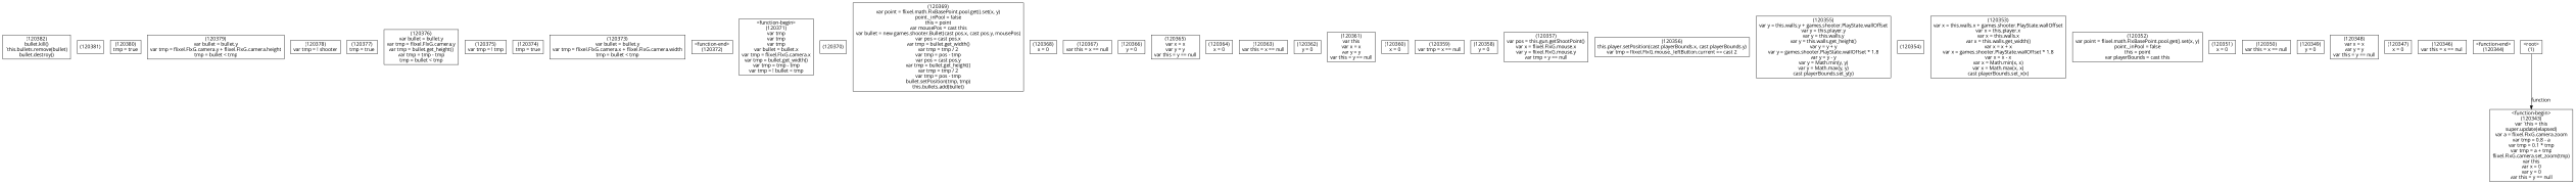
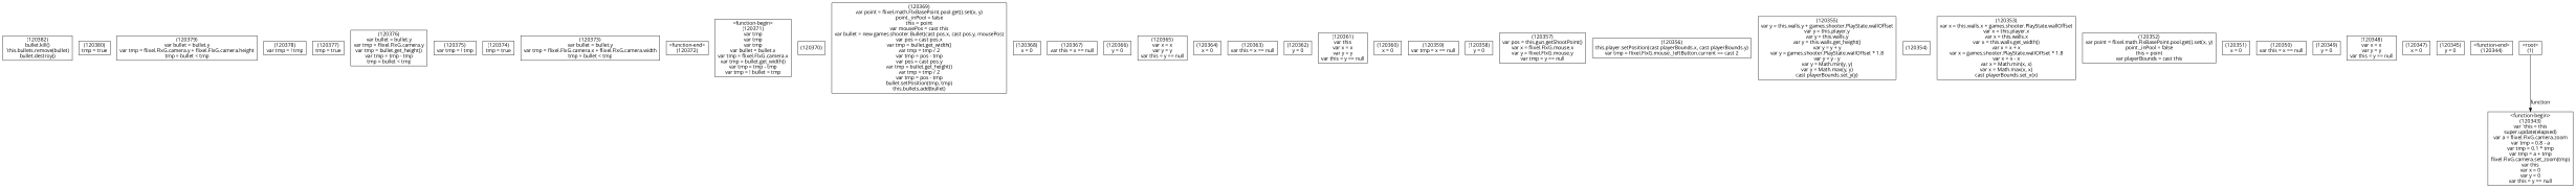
  digraph {
    fontname="Open Sans"
    node [shape=box fontname="Open Sans"]
    n1 [label="(120382)\nbullet.kill()\n`this.bullets.remove(bullet)\nbullet.destroy()"]
-   n2 [label="(120381)"]
    n3 [label="(120380)\ntmp = true"]
    n4 [label="(120379)\nvar bullet = bullet.y\nvar tmp = flixel.FlxG.camera.y + flixel.FlxG.camera.height\ntmp = bullet < tmp"]
-   n5 [label="(120378)\nvar tmp = ! shooter"]
+   n5 [label="(120378)\nvar tmp = ! tmp"]
    n6 [label="(120377)\ntmp = true"]
    n7 [label="(120376)\nvar bullet = bullet.y\nvar tmp = flixel.FlxG.camera.y\nvar tmp = bullet.get_height()\nvar tmp = tmp - tmp\ntmp = bullet < tmp"]
    n8 [label="(120375)\nvar tmp = ! tmp"]
    n9 [label="(120374)\ntmp = true"]
    n10 [label="(120373)\nvar bullet = bullet.y\nvar tmp = flixel.FlxG.camera.x + flixel.FlxG.camera.width\ntmp = bullet < tmp"]
    n11 [label="<function-end>\n(120372)"]
    n12 [label="<function-begin>\n(120371)\nvar tmp\nvar tmp\nvar tmp\nvar bullet = bullet.x\nvar tmp = flixel.FlxG.camera.x\nvar tmp = bullet.get_width()\nvar tmp = tmp - tmp\nvar tmp = ! bullet < tmp"]
    n13 [label="(120370)"]
    n14 [label="(120369)\nvar point = flixel.math.FlxBasePoint.pool.get().set(x, y)\npoint._inPool = false\nthis = point\nvar mousePos = cast this\nvar bullet = new games.shooter.Bullet(cast pos.x, cast pos.y, mousePos)\nvar pos = cast pos.x\nvar tmp = bullet.get_width()\nvar tmp = tmp / 2\nvar tmp = pos - tmp\nvar pos = cast pos.y\nvar tmp = bullet.get_height()\nvar tmp = tmp / 2\nvar tmp = pos - tmp\nbullet.setPosition(tmp, tmp)\nthis.bullets.add(bullet)"]
    n15 [label="(120368)\nx = 0"]
    n16 [label="(120367)\nvar this = x == null"]
    n17 [label="(120366)\ny = 0"]
    n18 [label="(120365)\nvar x = x\nvar y = y\nvar this = y == null"]
    n19 [label="(120364)\nx = 0"]
    n20 [label="(120363)\nvar this = x == null"]
    n21 [label="(120362)\ny = 0"]
    n22 [label="(120361)\nvar this\nvar x = x\nvar y = y\nvar this = y == null"]
    n23 [label="(120360)\nx = 0"]
    n24 [label="(120359)\nvar tmp = x == null"]
    n25 [label="(120358)\ny = 0"]
    n26 [label="(120357)\nvar pos = this.gun.getShootPoint()\nvar x = flixel.FlxG.mouse.x\nvar y = flixel.FlxG.mouse.y\nvar tmp = y == null"]
    n27 [label="(120356)\nthis.player.setPosition(cast playerBounds.x, cast playerBounds.y)\nvar tmp = flixel.FlxG.mouse._leftButton.current == cast 2"]
    n28 [label="(120355)\nvar y = this.walls.y + games.shooter.PlayState.wallOffset\nvar y = this.player.y\nvar y = this.walls.y\nvar y = this.walls.get_height()\nvar y = y + y\nvar y = games.shooter.PlayState.wallOffset * 1.8\nvar y = y - y\nvar y = Math.min(y, y)\nvar y = Math.max(y, y)\ncast playerBounds.set_y(y)"]
    n29 [label="(120354)"]
    n30 [label="(120353)\nvar x = this.walls.x + games.shooter.PlayState.wallOffset\nvar x = this.player.x\nvar x = this.walls.x\nvar x = this.walls.get_width()\nvar x = x + x\nvar x = games.shooter.PlayState.wallOffset * 1.8\nvar x = x - x\nvar x = Math.min(x, x)\nvar x = Math.max(x, x)\ncast playerBounds.set_x(x)"]
    n31 [label="(120352)\nvar point = flixel.math.FlxBasePoint.pool.get().set(x, y)\npoint._inPool = false\nthis = point\nvar playerBounds = cast this"]
    n32 [label="(120351)\nx = 0"]
    n33 [label="(120350)\nvar this = x == null"]
    n34 [label="(120349)\ny = 0"]
    n35 [label="(120348)\nvar x = x\nvar y = y\nvar this = y == null"]
    n36 [label="(120347)\nx = 0"]
-   n37 [label="(120346)\nvar this = x == null"]
+   n38 [label="(120345)\ny = 0"]
    n39 [label="<function-end>\n(120344)"]
    n40 [label="<function-begin>\n(120343)\nvar `this = this\nsuper.update(elapsed)\nvar a = flixel.FlxG.camera.zoom\nvar tmp = 0.8 - a\nvar tmp = 0.1 * tmp\nvar tmp = a + tmp\nflixel.FlxG.camera.set_zoom(tmp)\nvar this\nvar x = 0\nvar y = 0\nvar this = y == null"]
    n41 [label="<root>\n(1)"]
    n41 -> n40 [label=function fontname="Open Sans"]
  }
